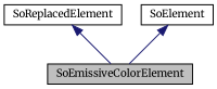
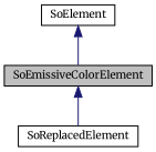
  digraph {
    fontname=Merriweather
    node [color=black fillcolor=white fontname=Merriweather fontsize=10 shape=record style=filled]
    edge [color=midnightblue dir=back fontname=Merriweather fontsize=10 labelfontname=Helvetica labelfontsize=10 style=solid]
    n1 [fillcolor=grey75 fontcolor=black height=0.2 label=SoEmissiveColorElement width=0.4]
    n2 [height=0.2 label=SoReplacedElement width=0.4]
    n3 [height=0.2 label=SoElement width=0.4]
-   n2 -> n1
+   n1 -> n2
    n3 -> n1
  }
